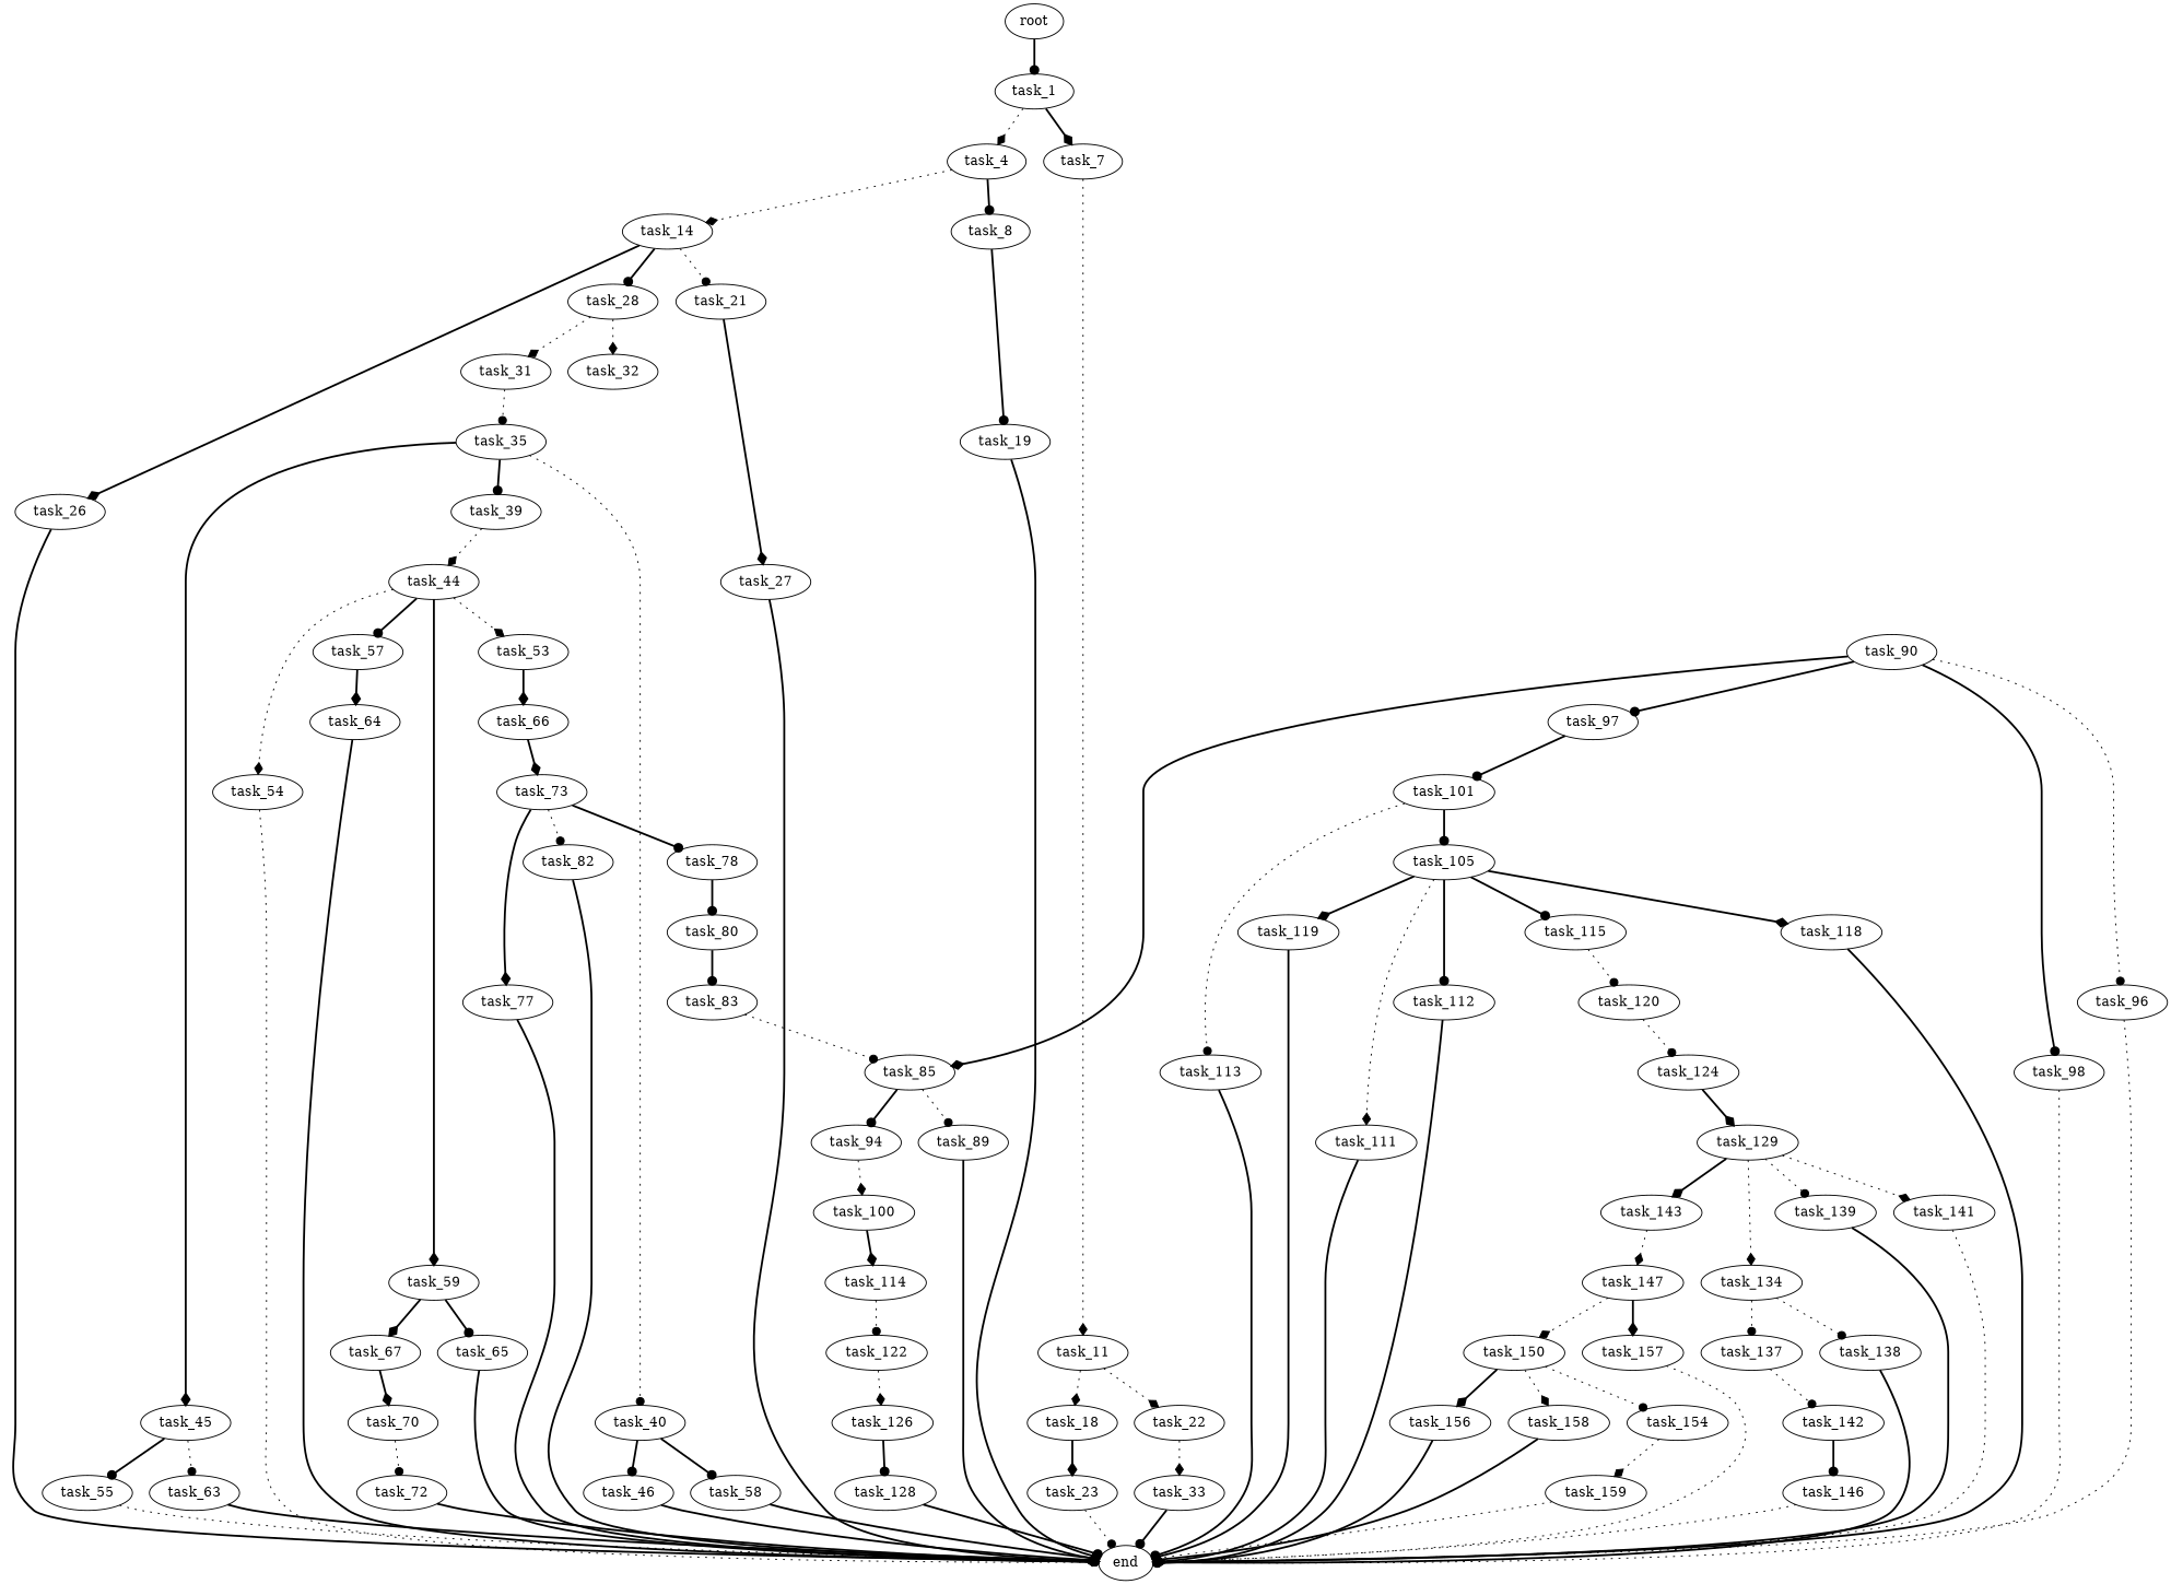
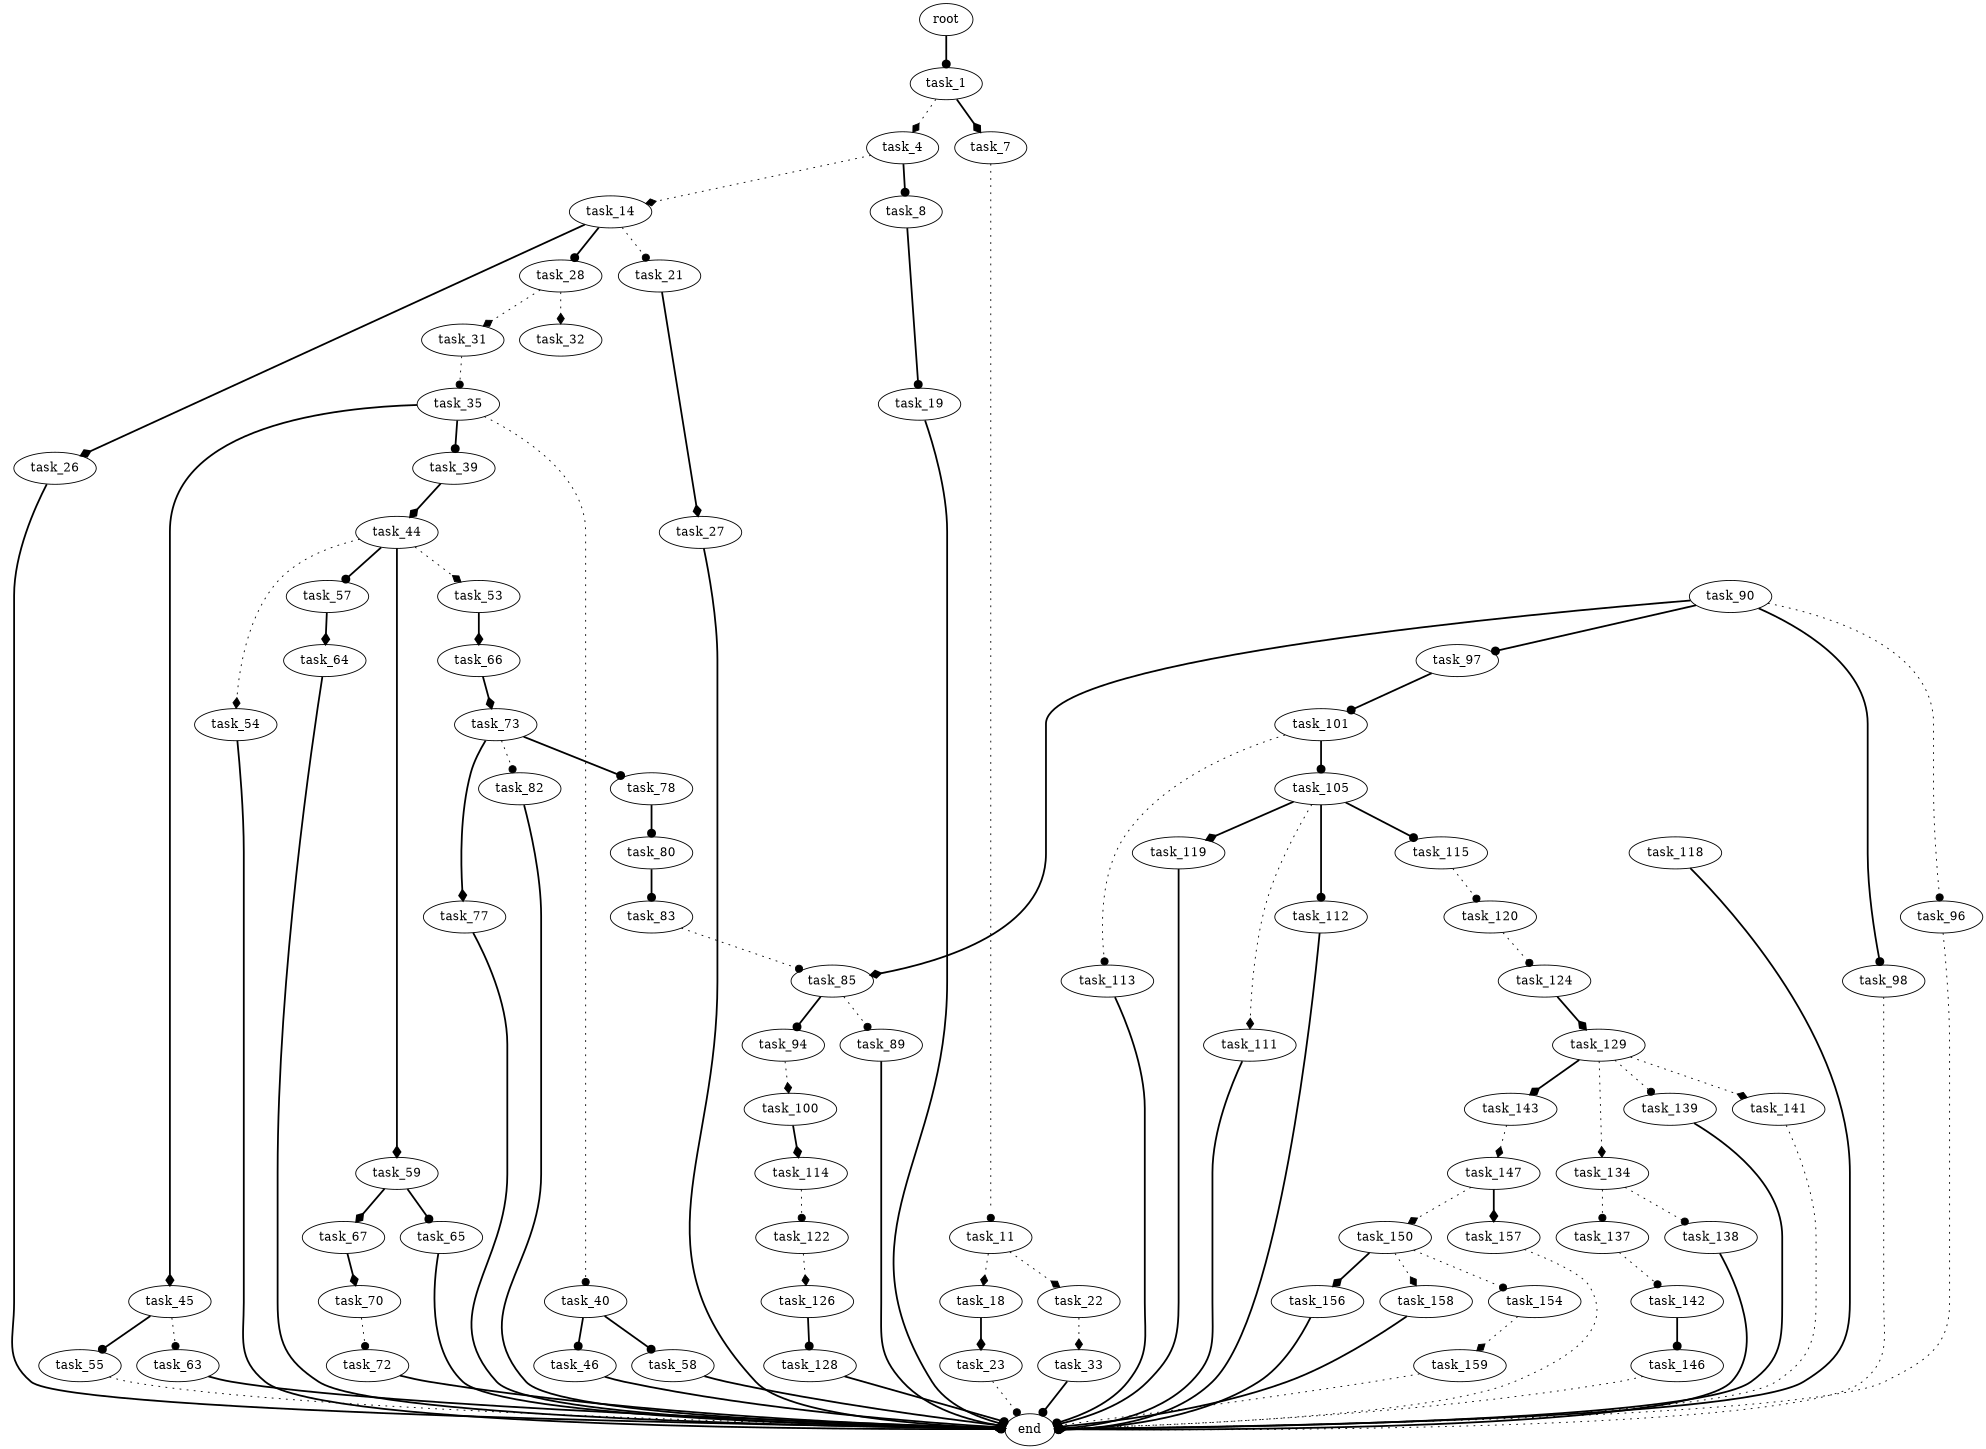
  digraph {
    edge [arrowhead=dot style=bold]
    root
    task_1
    task_4
    task_7
    task_8
    task_14
    task_11
    task_19
    task_21
    task_26
    task_28
    task_18
    task_22
    end
    task_27
    task_31
    task_32
    task_23
    task_33
    task_35
    task_39
    task_40
    task_45
    task_44
    task_46
    task_58
    task_55
    task_63
    task_53
    task_54
    task_57
    task_59
    task_66
    task_64
    task_65
    task_67
    task_73
    task_70
    task_77
    task_78
    task_82
    task_72
    task_80
    task_83
    task_85
    task_89
    task_94
    task_90
    task_96
    task_97
    task_98
    task_100
    task_101
    task_114
    task_105
    task_113
    task_122
    task_111
    task_112
    task_115
    task_118
    task_119
    task_126
    task_120
    task_124
    task_128
    task_129
    task_134
    task_139
    task_141
    task_143
    task_137
    task_138
    task_147
    task_142
    task_150
    task_157
    task_146
    task_154
    task_156
    task_158
    task_159
    root -> task_1
    task_1 -> task_4 [arrowhead=diamond style=dotted]
    task_1 -> task_7 [arrowhead=diamond]
    task_4 -> task_8
    task_4 -> task_14 [arrowhead=diamond style=dotted]
-   task_7 -> task_11 [arrowhead=diamond style=dotted]
+   task_7 -> task_11 [style=dotted]
    task_8 -> task_19
    task_14 -> task_21 [style=dotted]
    task_14 -> task_26 [arrowhead=diamond]
    task_14 -> task_28
    task_11 -> task_18 [arrowhead=diamond style=dotted]
    task_11 -> task_22 [arrowhead=diamond style=dotted]
    task_19 -> end
    task_21 -> task_27 [arrowhead=diamond]
    task_26 -> end [arrowhead=diamond]
    task_28 -> task_31 [arrowhead=diamond style=dotted]
    task_28 -> task_32 [arrowhead=diamond style=dotted]
    task_18 -> task_23 [arrowhead=diamond]
    task_22 -> task_33 [arrowhead=diamond style=dotted]
    task_27 -> end [arrowhead=diamond]
    task_31 -> task_35 [style=dotted]
    task_23 -> end [style=dotted]
    task_33 -> end
    task_35 -> task_39
    task_35 -> task_40 [style=dotted]
    task_35 -> task_45 [arrowhead=diamond]
-   task_39 -> task_44 [arrowhead=diamond style=dotted]
+   task_39 -> task_44 [arrowhead=diamond]
    task_40 -> task_46
    task_40 -> task_58
    task_45 -> task_55
    task_45 -> task_63 [style=dotted]
    task_44 -> task_53 [arrowhead=diamond style=dotted]
    task_44 -> task_54 [arrowhead=diamond style=dotted]
    task_44 -> task_57
    task_44 -> task_59 [arrowhead=diamond]
    task_46 -> end
    task_58 -> end
    task_55 -> end [arrowhead=diamond style=dotted]
    task_63 -> end [arrowhead=diamond]
    task_53 -> task_66 [arrowhead=diamond]
-   task_54 -> end [style=dotted]
+   task_54 -> end
    task_57 -> task_64 [arrowhead=diamond]
    task_59 -> task_65
    task_59 -> task_67 [arrowhead=diamond]
    task_66 -> task_73 [arrowhead=diamond]
    task_64 -> end [arrowhead=diamond]
    task_65 -> end [arrowhead=diamond]
    task_67 -> task_70 [arrowhead=diamond]
    task_73 -> task_77 [arrowhead=diamond]
    task_73 -> task_78
    task_73 -> task_82 [style=dotted]
    task_70 -> task_72 [style=dotted]
    task_77 -> end
    task_78 -> task_80
    task_82 -> end
    task_72 -> end [arrowhead=diamond]
    task_80 -> task_83
    task_83 -> task_85 [style=dotted]
    task_85 -> task_89 [style=dotted]
    task_85 -> task_94
    task_89 -> end
    task_94 -> task_100 [arrowhead=diamond style=dotted]
    task_90 -> task_85 [arrowhead=diamond]
    task_90 -> task_96 [style=dotted]
    task_90 -> task_97
    task_90 -> task_98
    task_96 -> end [arrowhead=diamond style=dotted]
    task_97 -> task_101
    task_98 -> end [arrowhead=diamond style=dotted]
    task_100 -> task_114 [arrowhead=diamond]
    task_101 -> task_105
    task_101 -> task_113 [style=dotted]
    task_114 -> task_122 [style=dotted]
    task_105 -> task_111 [arrowhead=diamond style=dotted]
    task_105 -> task_112
    task_105 -> task_115
-   task_105 -> task_118 [arrowhead=diamond]
    task_105 -> task_119 [arrowhead=diamond]
    task_113 -> end
    task_122 -> task_126 [arrowhead=diamond style=dotted]
    task_111 -> end
    task_112 -> end
    task_115 -> task_120 [style=dotted]
    task_118 -> end [arrowhead=diamond]
    task_119 -> end
    task_126 -> task_128
    task_120 -> task_124 [style=dotted]
    task_124 -> task_129 [arrowhead=diamond]
    task_128 -> end
    task_129 -> task_134 [arrowhead=diamond style=dotted]
    task_129 -> task_139 [style=dotted]
    task_129 -> task_141 [arrowhead=diamond style=dotted]
    task_129 -> task_143 [arrowhead=diamond]
    task_134 -> task_137 [style=dotted]
    task_134 -> task_138 [style=dotted]
    task_139 -> end [arrowhead=diamond]
    task_141 -> end [style=dotted]
    task_143 -> task_147 [arrowhead=diamond style=dotted]
    task_137 -> task_142 [style=dotted]
    task_138 -> end [arrowhead=diamond]
    task_147 -> task_150 [arrowhead=diamond style=dotted]
    task_147 -> task_157 [arrowhead=diamond]
    task_142 -> task_146
    task_150 -> task_154 [style=dotted]
    task_150 -> task_156 [arrowhead=diamond]
    task_150 -> task_158 [arrowhead=diamond style=dotted]
    task_157 -> end [arrowhead=diamond style=dotted]
    task_146 -> end [style=dotted]
    task_154 -> task_159 [arrowhead=diamond style=dotted]
    task_156 -> end
    task_158 -> end
    task_159 -> end [style=dotted]
  }
